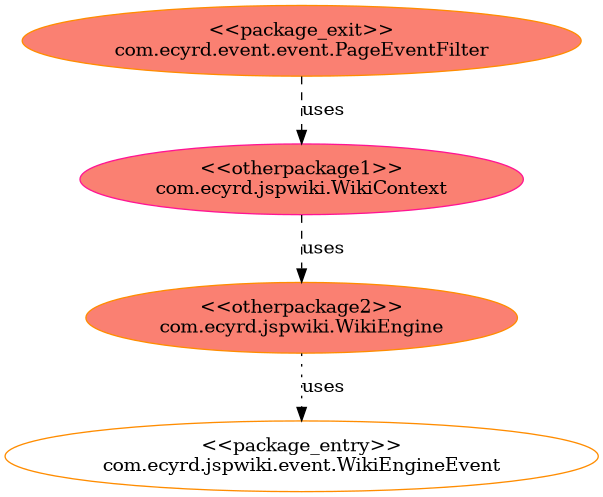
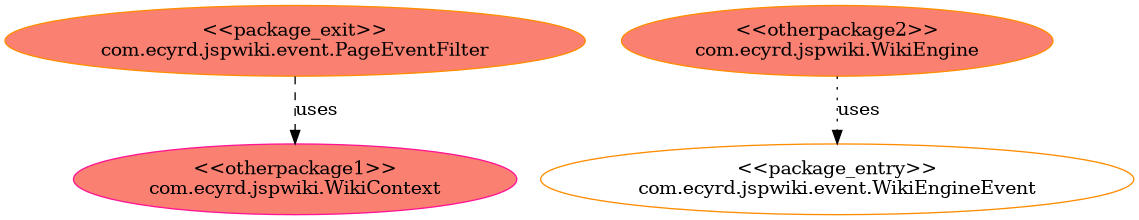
  digraph {
    node [color=darkorange fillcolor=salmon style=filled]
    edge [style=dashed]
-   n1 [label="<<package_exit>>\ncom.ecyrd.event.event.PageEventFilter"]
+   n1 [label="<<package_exit>>\ncom.ecyrd.jspwiki.event.PageEventFilter"]
    n2 [color=deeppink label="<<otherpackage1>>\ncom.ecyrd.jspwiki.WikiContext"]
    n3 [label="<<otherpackage2>>\ncom.ecyrd.jspwiki.WikiEngine"]
    n4 [fillcolor=white label="<<package_entry>>\ncom.ecyrd.jspwiki.event.WikiEngineEvent"]
    n1 -> n2 [label=uses]
-   n2 -> n3 [label=uses]
    n3 -> n4 [label=uses style=dotted]
  }
